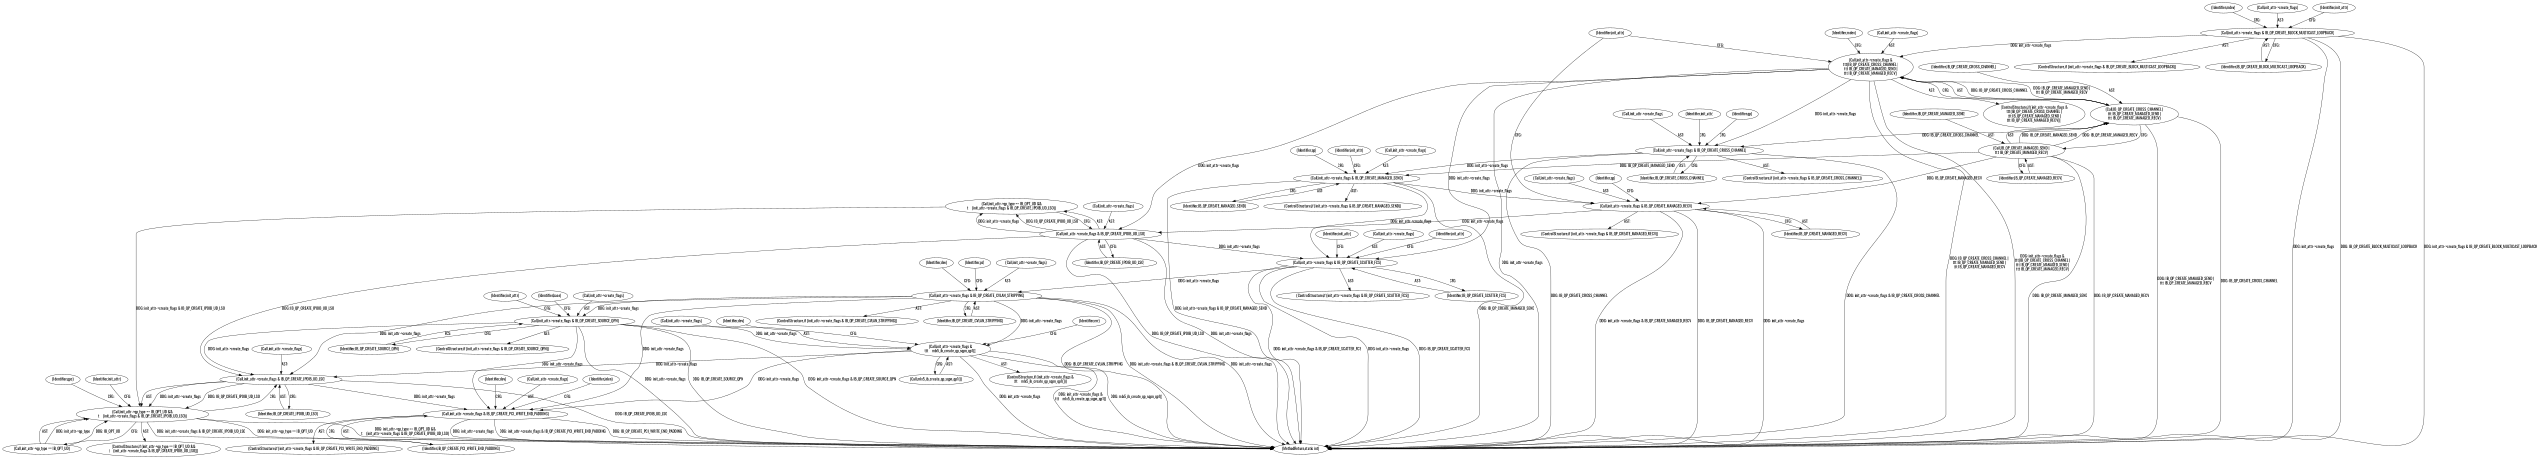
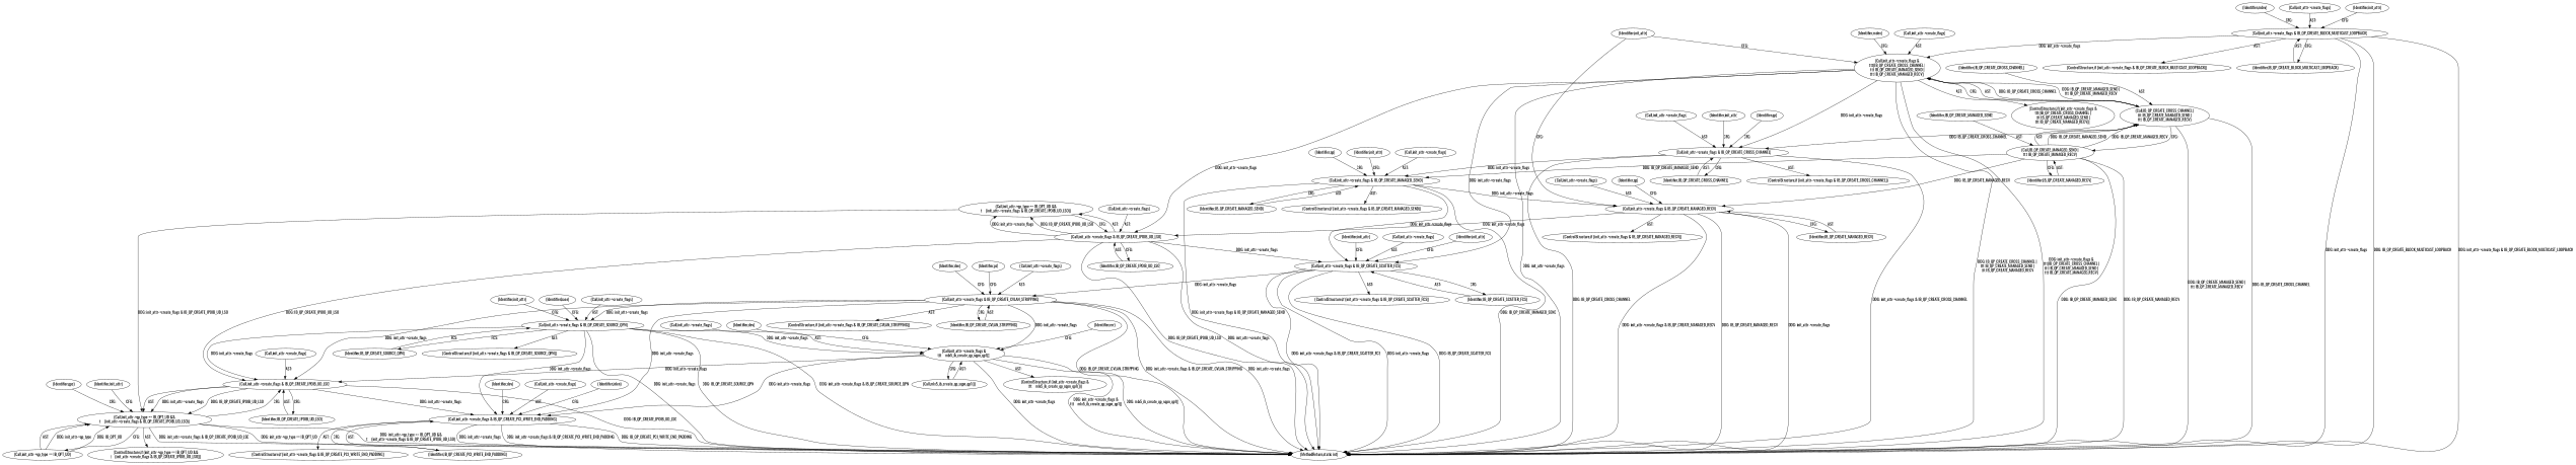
  digraph {
    fontname=Oswald
    node [fontname=Oswald]
    edge [fontname=Oswald]
    n1 [label="(Call,init_attr->create_flags &\n\t\t\t    mlx5_ib_create_qp_sqpn_qp1())"]
    n2 [label="(Call,init_attr->create_flags & IB_QP_CREATE_IPOIB_UD_LSO)"]
    n3 [label="(Call,init_attr->create_flags & IB_QP_CREATE_PCI_WRITE_END_PADDING)"]
    n4 [label="(ControlStructure,if (init_attr->create_flags &\n\t\t\t    mlx5_ib_create_qp_sqpn_qp1()))"]
    n5 [label="(MethodReturn,static int)"]
    n6 [label="(Call,mlx5_ib_create_qp_sqpn_qp1())"]
    n7 [label="(Call,init_attr->qp_type == IB_QPT_UD &&\n\t    (init_attr->create_flags & IB_QP_CREATE_IPOIB_UD_LSO))"]
    n8 [label="(Identifier,IB_QP_CREATE_IPOIB_UD_LSO)"]
    n9 [label="(ControlStructure,if (init_attr->create_flags & IB_QP_CREATE_PCI_WRITE_END_PADDING))"]
    n10 [label="(Identifier,IB_QP_CREATE_PCI_WRITE_END_PADDING)"]
    n11 [label="(Call,init_attr->create_flags & IB_QP_CREATE_SOURCE_QPN)"]
    n12 [label="(Identifier,IB_QP_CREATE_SOURCE_QPN)"]
    n13 [label="(ControlStructure,if (init_attr->create_flags & IB_QP_CREATE_SOURCE_QPN))"]
    n14 [label="(Call,init_attr->create_flags & IB_QP_CREATE_CVLAN_STRIPPING)"]
    n15 [label="(ControlStructure,if (init_attr->create_flags & IB_QP_CREATE_CVLAN_STRIPPING))"]
    n16 [label="(Identifier,IB_QP_CREATE_CVLAN_STRIPPING)"]
    n17 [label="(Call,init_attr->create_flags & IB_QP_CREATE_SCATTER_FCS)"]
    n18 [label="(ControlStructure,if (init_attr->create_flags & IB_QP_CREATE_SCATTER_FCS))"]
    n19 [label="(Identifier,IB_QP_CREATE_SCATTER_FCS)"]
    n20 [label="(Call,init_attr->create_flags &\n\t\t\t(IB_QP_CREATE_CROSS_CHANNEL |\n\t\t\t IB_QP_CREATE_MANAGED_SEND |\n\t\t\t IB_QP_CREATE_MANAGED_RECV))"]
    n21 [label="(Call,IB_QP_CREATE_CROSS_CHANNEL |\n\t\t\t IB_QP_CREATE_MANAGED_SEND |\n\t\t\t IB_QP_CREATE_MANAGED_RECV)"]
    n22 [label="(Call,init_attr->create_flags & IB_QP_CREATE_IPOIB_UD_LSO)"]
    n23 [label="(Call,init_attr->create_flags & IB_QP_CREATE_CROSS_CHANNEL)"]
    n24 [label="(ControlStructure,if (init_attr->create_flags &\n\t\t\t(IB_QP_CREATE_CROSS_CHANNEL |\n\t\t\t IB_QP_CREATE_MANAGED_SEND |\n\t\t\t IB_QP_CREATE_MANAGED_RECV)))"]
    n25 [label="(Call,IB_QP_CREATE_MANAGED_SEND |\n\t\t\t IB_QP_CREATE_MANAGED_RECV)"]
    n26 [label="(Identifier,IB_QP_CREATE_IPOIB_UD_LSO)"]
    n27 [label="(Call,init_attr->qp_type == IB_QPT_UD &&\n\t    (init_attr->create_flags & IB_QP_CREATE_IPOIB_UD_LSO))"]
    n28 [label="(Call,init_attr->create_flags & IB_QP_CREATE_MANAGED_SEND)"]
    n29 [label="(Identifier,IB_QP_CREATE_CROSS_CHANNEL)"]
    n30 [label="(ControlStructure,if (init_attr->create_flags & IB_QP_CREATE_CROSS_CHANNEL))"]
    n31 [label="(Call,init_attr->create_flags & IB_QP_CREATE_BLOCK_MULTICAST_LOOPBACK)"]
    n32 [label="(ControlStructure,if (init_attr->create_flags & IB_QP_CREATE_BLOCK_MULTICAST_LOOPBACK))"]
    n33 [label="(Identifier,IB_QP_CREATE_BLOCK_MULTICAST_LOOPBACK)"]
    n34 [label="(Call,init_attr->create_flags & IB_QP_CREATE_MANAGED_RECV)"]
    n35 [label="(Identifier,IB_QP_CREATE_MANAGED_RECV)"]
    n36 [label="(Identifier,IB_QP_CREATE_MANAGED_RECV)"]
    n37 [label="(ControlStructure,if (init_attr->create_flags & IB_QP_CREATE_MANAGED_RECV))"]
    n38 [label="(Identifier,IB_QP_CREATE_MANAGED_SEND)"]
    n39 [label="(ControlStructure,if (init_attr->create_flags & IB_QP_CREATE_MANAGED_SEND))"]
    n40 [label="(ControlStructure,if (init_attr->qp_type == IB_QPT_UD &&\n\t    (init_attr->create_flags & IB_QP_CREATE_IPOIB_UD_LSO)))"]
    n41 [label="(Call,init_attr->qp_type == IB_QPT_UD)"]
    n42 [label="(Identifier,dev)"]
    n43 [label="(Call,init_attr->create_flags)"]
    n44 [label="(Call,init_attr->create_flags)"]
    n45 [label="(Identifier,mdev)"]
    n46 [label="(Call,init_attr->create_flags)"]
    n47 [label="(Identifier,mdev)"]
    n48 [label="(Identifier,qp)"]
    n49 [label="(Identifier,dev)"]
    n50 [label="(Identifier,init_attr)"]
    n51 [label="(Identifier,init_attr)"]
    n52 [label="(Identifier,pd)"]
    n53 [label="(Identifier,dev)"]
    n54 [label="(Call,init_attr->create_flags)"]
    n55 [label="(Identifier,init_attr)"]
    n56 [label="(Call,init_attr->create_flags)"]
    n57 [label="(Call,init_attr->create_flags)"]
    n58 [label="(Identifier,qpc)"]
    n59 [label="(Identifier,init_attr)"]
    n60 [label="(Identifier,IB_QP_CREATE_CROSS_CHANNEL)"]
    n61 [label="(Identifier,base)"]
    n62 [label="(Identifier,init_attr)"]
    n63 [label="(Call,init_attr->create_flags)"]
    n64 [label="(Call,init_attr->create_flags)"]
    n65 [label="(Identifier,qp)"]
    n66 [label="(Identifier,inlen)"]
    n67 [label="(Identifier,err)"]
    n68 [label="(Identifier,init_attr)"]
    n69 [label="(Identifier,init_attr)"]
    n70 [label="(Call,init_attr->create_flags)"]
    n71 [label="(Identifier,init_attr)"]
    n72 [label="(Identifier,IB_QP_CREATE_MANAGED_SEND)"]
    n73 [label="(Call,init_attr->create_flags)"]
    n74 [label="(Call,init_attr->create_flags)"]
    n75 [label="(Call,init_attr->create_flags)"]
    n76 [label="(Identifier,qp)"]
    n1 -> n2 [label="DDG: init_attr->create_flags"]
    n1 -> n3 [label="DDG: init_attr->create_flags"]
    n1 -> n4 [label="AST: "]
    n1 -> n5 [label="DDG: mlx5_ib_create_qp_sqpn_qp1()"]
    n1 -> n5 [label="DDG: init_attr->create_flags"]
    n1 -> n5 [label="DDG: init_attr->create_flags &\n\t\t\t    mlx5_ib_create_qp_sqpn_qp1()"]
    n1 -> n6 [label="CFG: "]
    n2 -> n3 [label="DDG: init_attr->create_flags"]
    n2 -> n5 [label="DDG: IB_QP_CREATE_IPOIB_UD_LSO"]
    n2 -> n7 [label="AST: "]
    n2 -> n7 [label="DDG: init_attr->create_flags"]
    n2 -> n7 [label="DDG: IB_QP_CREATE_IPOIB_UD_LSO"]
    n2 -> n8 [label="CFG: "]
    n3 -> n5 [label="DDG: init_attr->create_flags & IB_QP_CREATE_PCI_WRITE_END_PADDING"]
    n3 -> n5 [label="DDG: IB_QP_CREATE_PCI_WRITE_END_PADDING"]
    n3 -> n5 [label="DDG: init_attr->create_flags"]
    n3 -> n9 [label="AST: "]
    n3 -> n10 [label="CFG: "]
    n6 -> n1 [label="AST: "]
    n7 -> n2 [label="CFG: "]
    n7 -> n5 [label="DDG: init_attr->qp_type == IB_QPT_UD &&\n\t    (init_attr->create_flags & IB_QP_CREATE_IPOIB_UD_LSO)"]
    n7 -> n5 [label="DDG: init_attr->create_flags & IB_QP_CREATE_IPOIB_UD_LSO"]
    n7 -> n5 [label="DDG: init_attr->qp_type == IB_QPT_UD"]
    n7 -> n40 [label="AST: "]
    n7 -> n41 [label="CFG: "]
    n8 -> n2 [label="AST: "]
    n10 -> n3 [label="AST: "]
    n11 -> n1 [label="DDG: init_attr->create_flags"]
    n11 -> n2 [label="DDG: init_attr->create_flags"]
    n11 -> n3 [label="DDG: init_attr->create_flags"]
    n11 -> n5 [label="DDG: init_attr->create_flags"]
    n11 -> n5 [label="DDG: IB_QP_CREATE_SOURCE_QPN"]
    n11 -> n5 [label="DDG: init_attr->create_flags & IB_QP_CREATE_SOURCE_QPN"]
-   n11 -> n12 [label="CFG: "]
+   n11 -> n12 [label="FCS: "]
    n11 -> n13 [label="AST: "]
    n12 -> n11 [label="FCS: "]
    n14 -> n1 [label="DDG: init_attr->create_flags"]
    n14 -> n2 [label="DDG: init_attr->create_flags"]
    n14 -> n3 [label="DDG: init_attr->create_flags"]
    n14 -> n5 [label="DDG: IB_QP_CREATE_CVLAN_STRIPPING"]
    n14 -> n5 [label="DDG: init_attr->create_flags & IB_QP_CREATE_CVLAN_STRIPPING"]
    n14 -> n5 [label="DDG: init_attr->create_flags"]
    n14 -> n11 [label="DDG: init_attr->create_flags"]
    n14 -> n15 [label="AST: "]
    n14 -> n16 [label="CFG: "]
    n16 -> n14 [label="AST: "]
    n17 -> n5 [label="DDG: init_attr->create_flags & IB_QP_CREATE_SCATTER_FCS"]
    n17 -> n5 [label="DDG: init_attr->create_flags"]
    n17 -> n5 [label="DDG: IB_QP_CREATE_SCATTER_FCS"]
    n17 -> n14 [label="DDG: init_attr->create_flags"]
    n17 -> n18 [label="AST: "]
    n17 -> n19 [label="CFG: "]
    n19 -> n17 [label="AST: "]
    n20 -> n5 [label="DDG: init_attr->create_flags"]
    n20 -> n5 [label="DDG: IB_QP_CREATE_CROSS_CHANNEL |\n\t\t\t IB_QP_CREATE_MANAGED_SEND |\n\t\t\t IB_QP_CREATE_MANAGED_RECV"]
    n20 -> n5 [label="DDG: init_attr->create_flags &\n\t\t\t(IB_QP_CREATE_CROSS_CHANNEL |\n\t\t\t IB_QP_CREATE_MANAGED_SEND |\n\t\t\t IB_QP_CREATE_MANAGED_RECV)"]
    n20 -> n17 [label="DDG: init_attr->create_flags"]
    n20 -> n21 [label="CFG: "]
    n20 -> n22 [label="DDG: init_attr->create_flags"]
    n20 -> n23 [label="DDG: init_attr->create_flags"]
    n20 -> n24 [label="AST: "]
    n21 -> n5 [label="DDG: IB_QP_CREATE_CROSS_CHANNEL"]
    n21 -> n5 [label="DDG: IB_QP_CREATE_MANAGED_SEND |\n\t\t\t IB_QP_CREATE_MANAGED_RECV"]
    n21 -> n20 [label="AST: "]
    n21 -> n20 [label="DDG: IB_QP_CREATE_CROSS_CHANNEL"]
    n21 -> n20 [label="DDG: IB_QP_CREATE_MANAGED_SEND |\n\t\t\t IB_QP_CREATE_MANAGED_RECV"]
    n21 -> n23 [label="DDG: IB_QP_CREATE_CROSS_CHANNEL"]
    n21 -> n25 [label="CFG: "]
    n22 -> n2 [label="DDG: IB_QP_CREATE_IPOIB_UD_LSO"]
    n22 -> n5 [label="DDG: IB_QP_CREATE_IPOIB_UD_LSO"]
    n22 -> n5 [label="DDG: init_attr->create_flags"]
    n22 -> n17 [label="DDG: init_attr->create_flags"]
    n22 -> n26 [label="CFG: "]
    n22 -> n27 [label="AST: "]
    n22 -> n27 [label="DDG: init_attr->create_flags"]
    n22 -> n27 [label="DDG: IB_QP_CREATE_IPOIB_UD_LSO"]
    n23 -> n5 [label="DDG: IB_QP_CREATE_CROSS_CHANNEL"]
    n23 -> n5 [label="DDG: init_attr->create_flags & IB_QP_CREATE_CROSS_CHANNEL"]
    n23 -> n28 [label="DDG: init_attr->create_flags"]
    n23 -> n29 [label="CFG: "]
    n23 -> n30 [label="AST: "]
    n25 -> n5 [label="DDG: IB_QP_CREATE_MANAGED_SEND"]
    n25 -> n5 [label="DDG: IB_QP_CREATE_MANAGED_RECV"]
    n25 -> n21 [label="AST: "]
    n25 -> n21 [label="DDG: IB_QP_CREATE_MANAGED_SEND"]
    n25 -> n21 [label="DDG: IB_QP_CREATE_MANAGED_RECV"]
    n25 -> n28 [label="DDG: IB_QP_CREATE_MANAGED_SEND"]
    n25 -> n34 [label="DDG: IB_QP_CREATE_MANAGED_RECV"]
    n25 -> n35 [label="CFG: "]
    n26 -> n22 [label="AST: "]
    n27 -> n7 [label="DDG: init_attr->create_flags & IB_QP_CREATE_IPOIB_UD_LSO"]
    n27 -> n22 [label="CFG: "]
    n28 -> n5 [label="DDG: init_attr->create_flags & IB_QP_CREATE_MANAGED_SEND"]
    n28 -> n5 [label="DDG: IB_QP_CREATE_MANAGED_SEND"]
    n28 -> n17 [label="DDG: init_attr->create_flags"]
    n28 -> n34 [label="DDG: init_attr->create_flags"]
    n28 -> n38 [label="CFG: "]
    n28 -> n39 [label="AST: "]
    n29 -> n23 [label="AST: "]
    n31 -> n5 [label="DDG: init_attr->create_flags"]
    n31 -> n5 [label="DDG: IB_QP_CREATE_BLOCK_MULTICAST_LOOPBACK"]
    n31 -> n5 [label="DDG: init_attr->create_flags & IB_QP_CREATE_BLOCK_MULTICAST_LOOPBACK"]
    n31 -> n20 [label="DDG: init_attr->create_flags"]
    n31 -> n32 [label="AST: "]
    n31 -> n33 [label="CFG: "]
    n33 -> n31 [label="AST: "]
    n34 -> n5 [label="DDG: init_attr->create_flags & IB_QP_CREATE_MANAGED_RECV"]
    n34 -> n5 [label="DDG: IB_QP_CREATE_MANAGED_RECV"]
    n34 -> n5 [label="DDG: init_attr->create_flags"]
    n34 -> n22 [label="DDG: init_attr->create_flags"]
    n34 -> n36 [label="CFG: "]
    n34 -> n37 [label="AST: "]
    n35 -> n25 [label="AST: "]
    n36 -> n34 [label="AST: "]
    n38 -> n28 [label="AST: "]
    n41 -> n7 [label="AST: "]
    n41 -> n7 [label="DDG: init_attr->qp_type"]
    n41 -> n7 [label="DDG: IB_QPT_UD"]
    n42 -> n3 [label="CFG: "]
    n43 -> n1 [label="AST: "]
    n44 -> n11 [label="AST: "]
    n45 -> n20 [label="CFG: "]
    n46 -> n20 [label="AST: "]
    n47 -> n31 [label="CFG: "]
    n48 -> n28 [label="CFG: "]
    n49 -> n14 [label="CFG: "]
    n50 -> n11 [label="CFG: "]
    n51 -> n20 [label="CFG: "]
    n51 -> n34 [label="CFG: "]
    n52 -> n14 [label="CFG: "]
    n53 -> n1 [label="CFG: "]
    n54 -> n31 [label="AST: "]
    n55 -> n28 [label="CFG: "]
    n56 -> n22 [label="AST: "]
    n57 -> n23 [label="AST: "]
    n58 -> n7 [label="CFG: "]
    n59 -> n23 [label="CFG: "]
    n60 -> n21 [label="AST: "]
    n61 -> n11 [label="CFG: "]
    n62 -> n31 [label="CFG: "]
    n63 -> n3 [label="AST: "]
    n64 -> n2 [label="AST: "]
    n65 -> n23 [label="CFG: "]
    n66 -> n3 [label="CFG: "]
    n67 -> n1 [label="CFG: "]
    n68 -> n7 [label="CFG: "]
    n69 -> n17 [label="CFG: "]
    n70 -> n17 [label="AST: "]
    n71 -> n17 [label="CFG: "]
    n72 -> n25 [label="AST: "]
    n73 -> n28 [label="AST: "]
    n74 -> n14 [label="AST: "]
    n75 -> n34 [label="AST: "]
    n76 -> n34 [label="CFG: "]
  }
